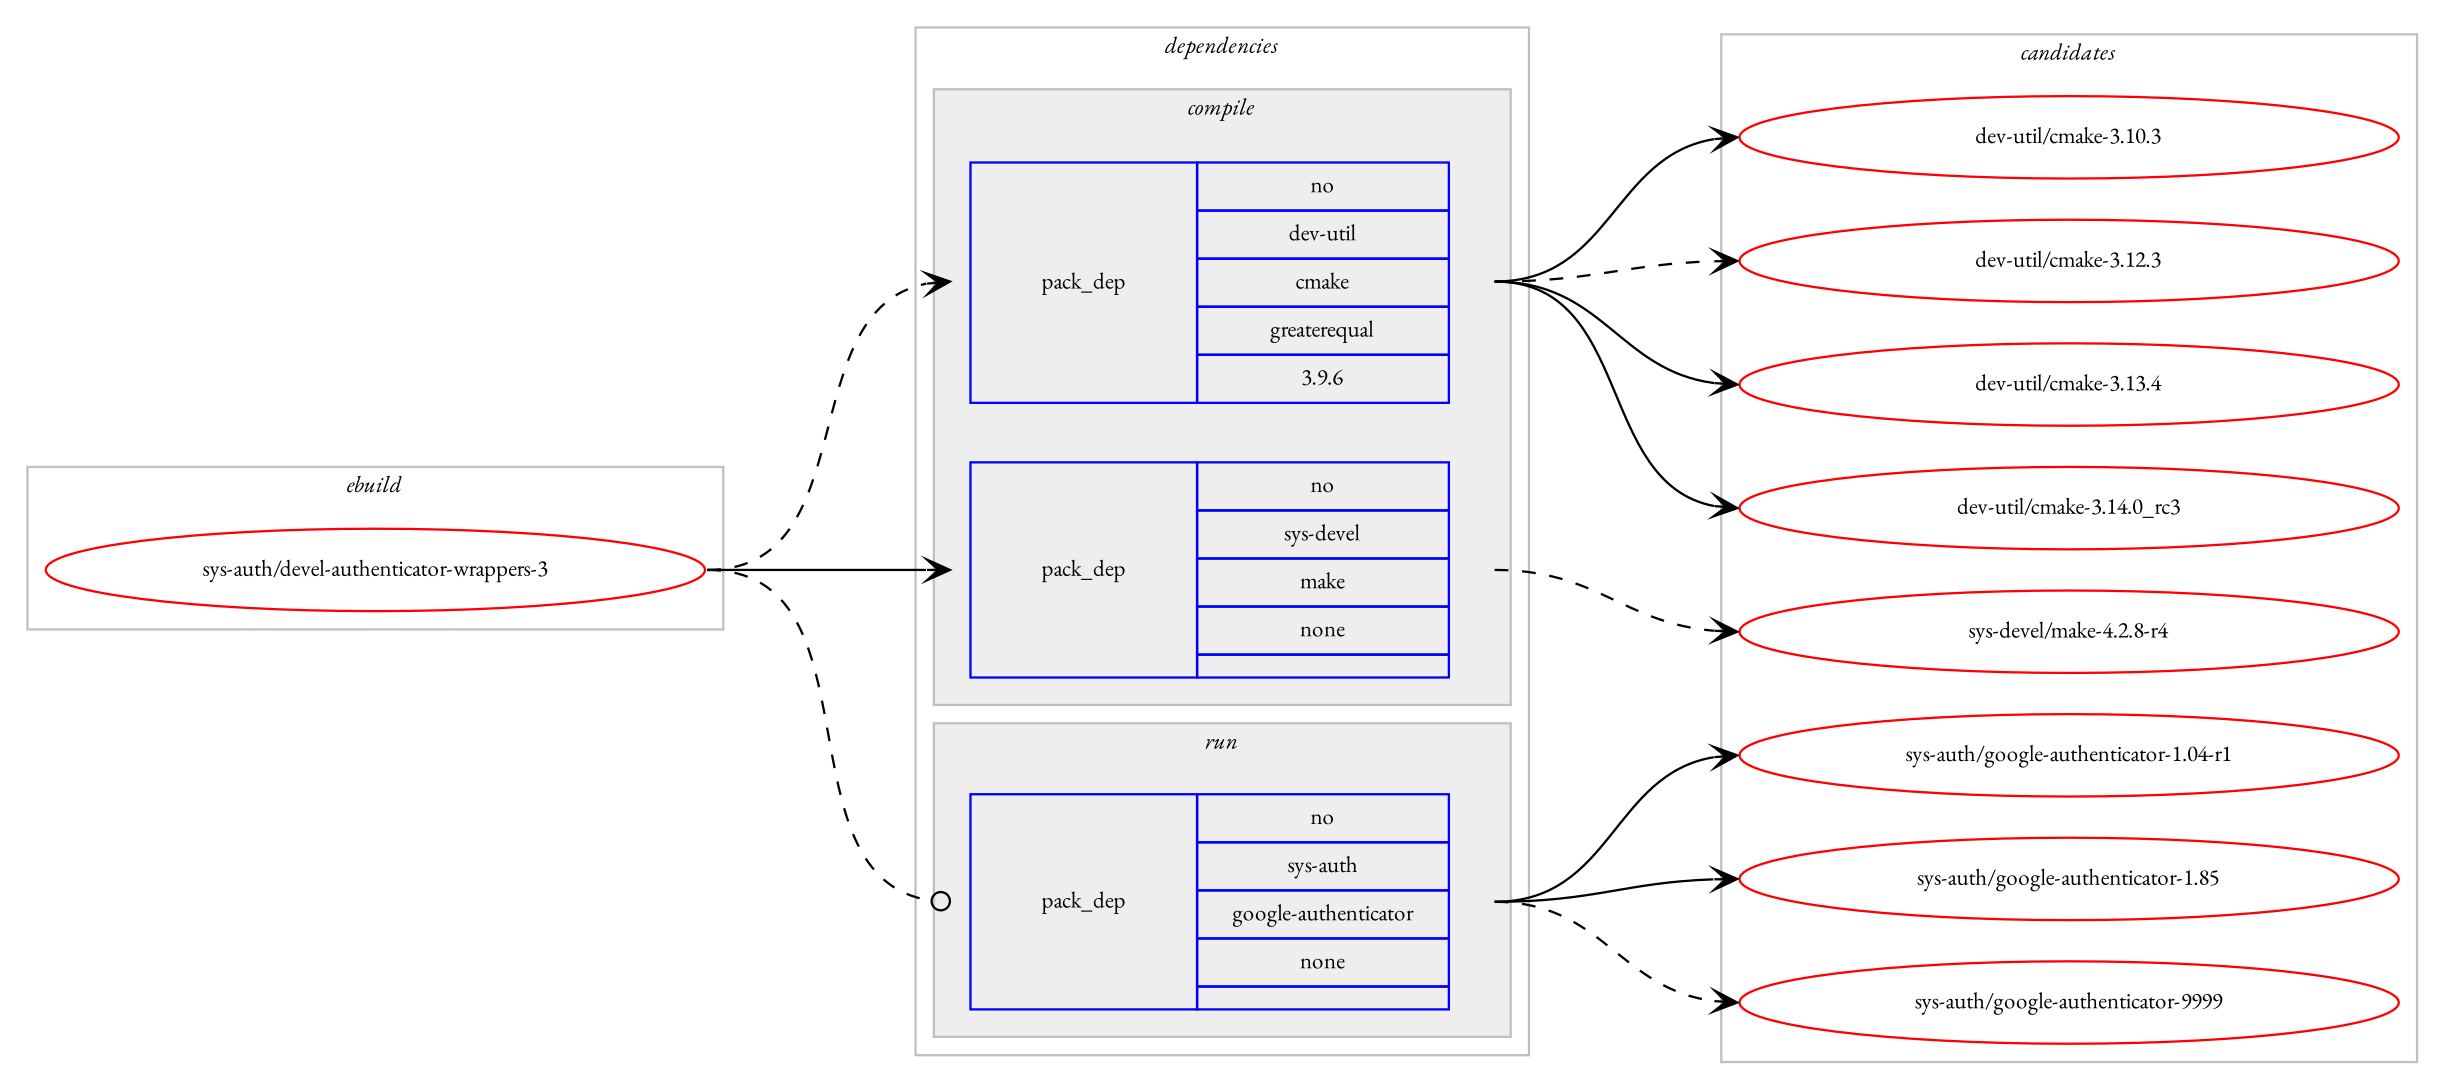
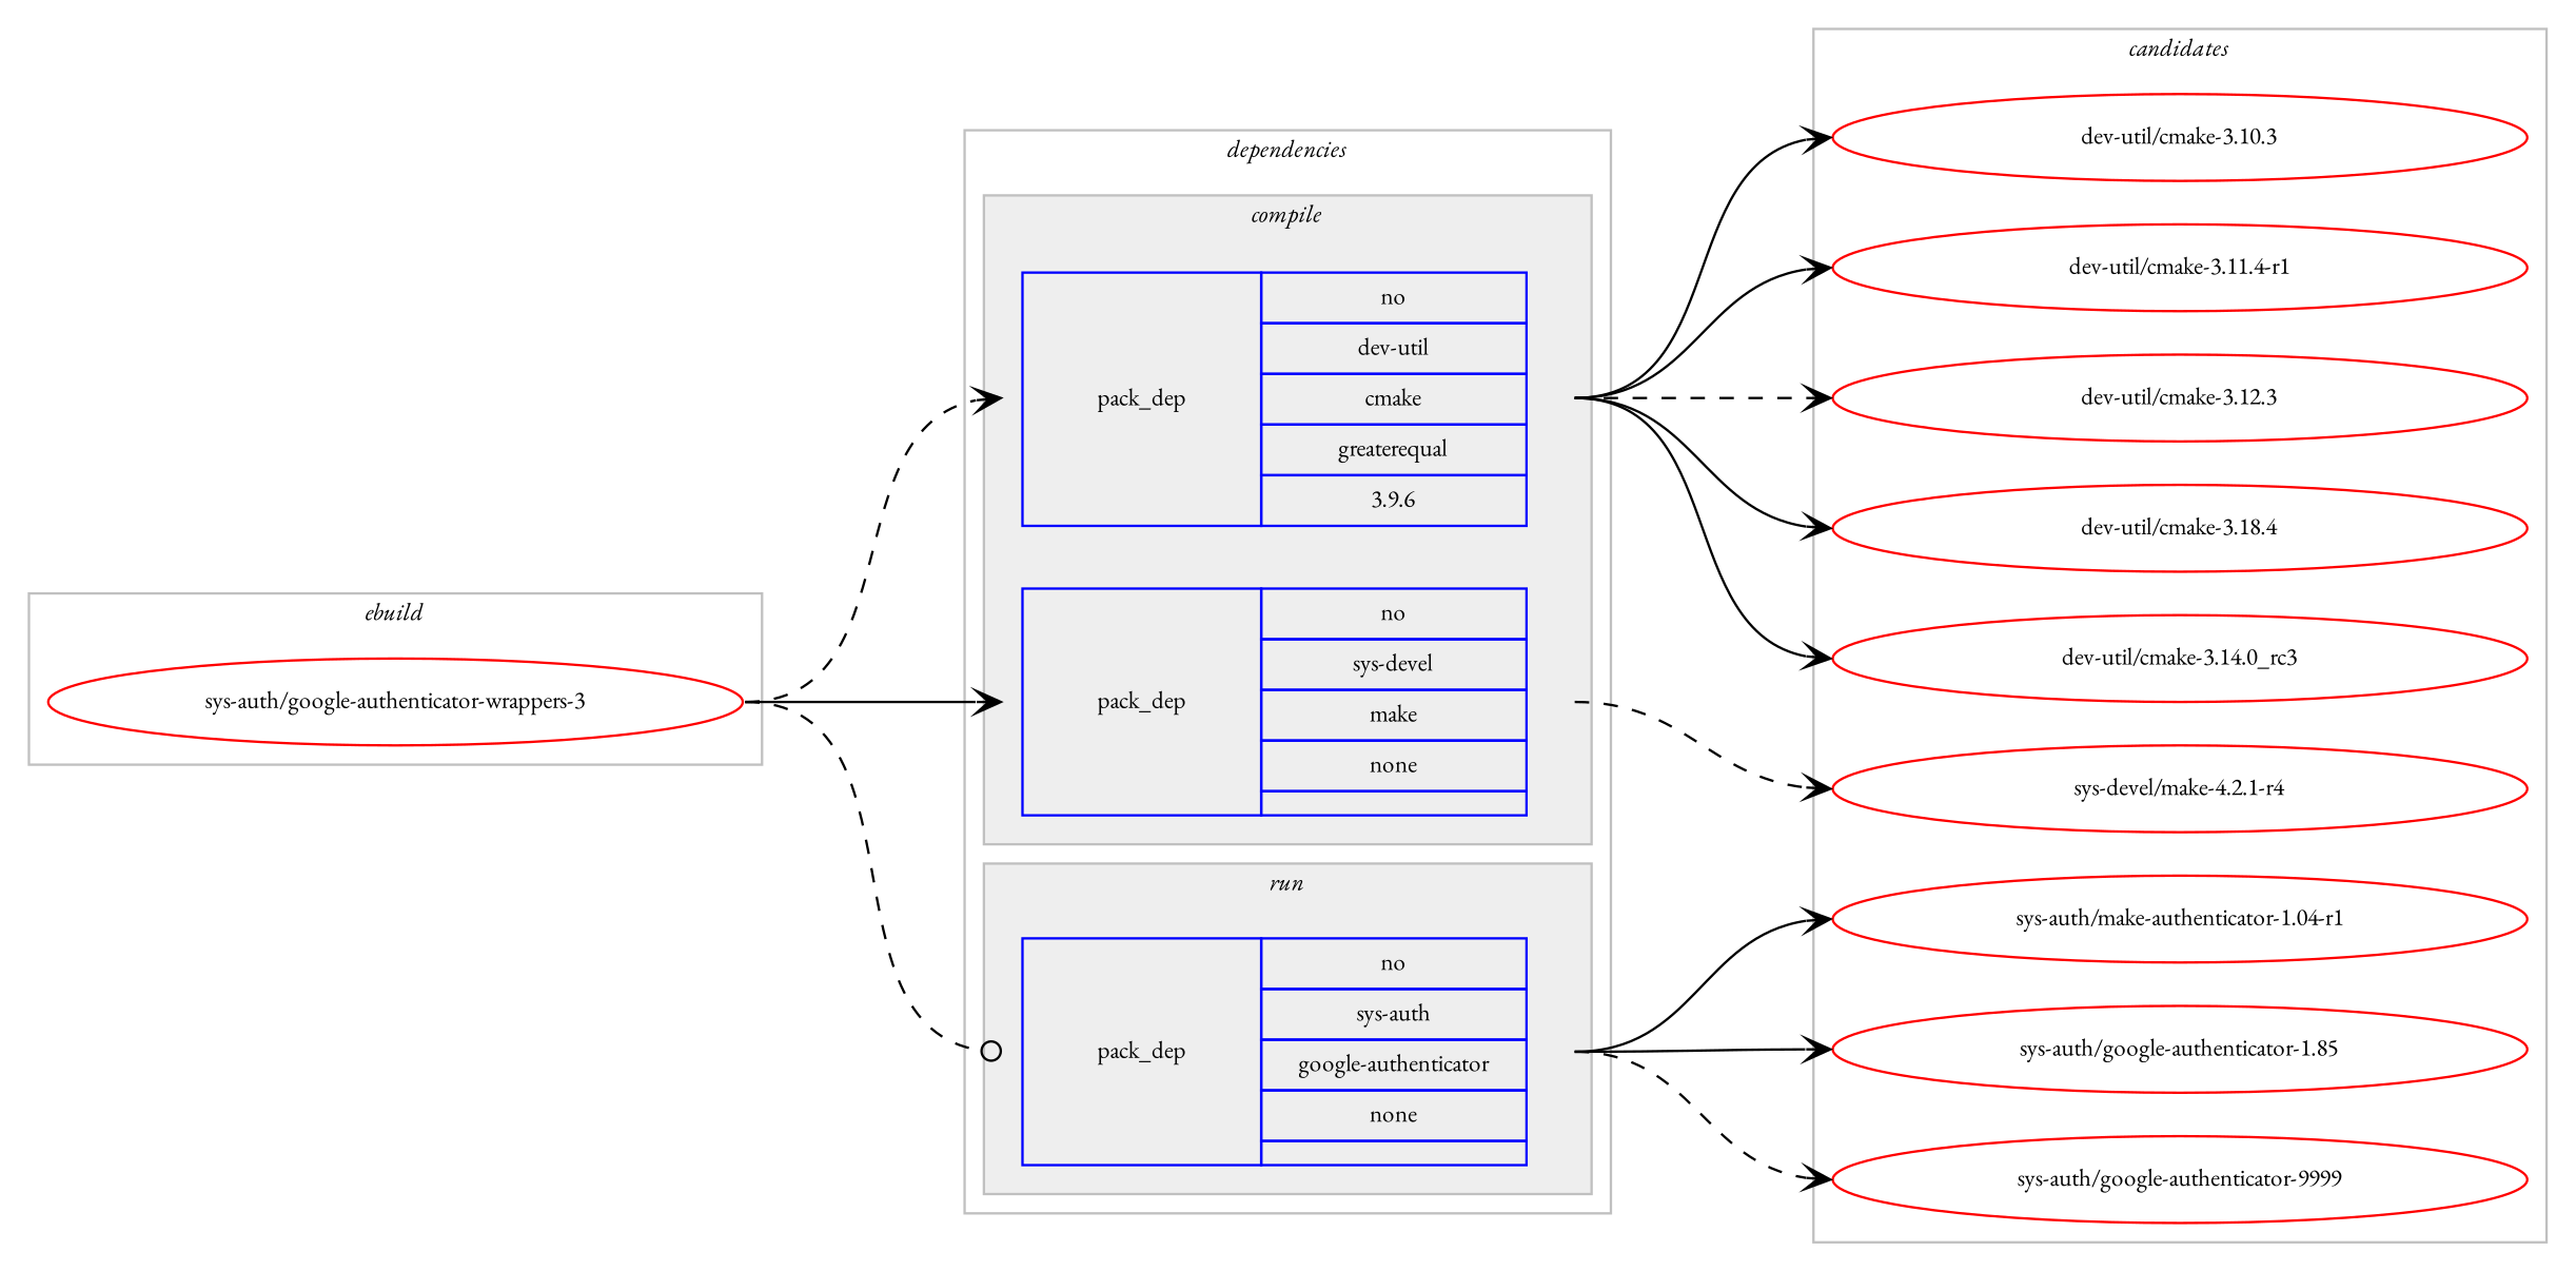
  digraph {
    compound=true
    concentrate=true
    fontname="EB Garamond"
    fontsize=10
    newrank=true
    rankdir=LR
    ranksep=1.5
    node [color=red fontname="EB Garamond" fontsize=10]
    edge [arrowhead=vee fontname="EB Garamond" headport=w style=solid tailport=e weight=100]
-   n1 [label="sys-auth/devel-authenticator-wrappers-3" width=4]
+   n1 [label="sys-auth/google-authenticator-wrappers-3" width=4]
    n2 [color=blue label=<<TABLE BORDER="0" CELLBORDER="1" CELLSPACING="0" CELLPADDING="4" WIDTH="220"><TR><TD ROWSPAN="6" CELLPADDING="30">pack_dep</TD></TR><TR><TD WIDTH="110">no</TD></TR><TR><TD>dev-util</TD></TR><TR><TD>cmake</TD></TR><TR><TD>greaterequal</TD></TR><TR><TD>3.9.6</TD></TR></TABLE>> shape=none]
    n3 [color=blue label=<<TABLE BORDER="0" CELLBORDER="1" CELLSPACING="0" CELLPADDING="4" WIDTH="220"><TR><TD ROWSPAN="6" CELLPADDING="30">pack_dep</TD></TR><TR><TD WIDTH="110">no</TD></TR><TR><TD>sys-devel</TD></TR><TR><TD>make</TD></TR><TR><TD>none</TD></TR><TR><TD></TD></TR></TABLE>> shape=none]
    n4 [color=blue label=<<TABLE BORDER="0" CELLBORDER="1" CELLSPACING="0" CELLPADDING="4" WIDTH="220"><TR><TD ROWSPAN="6" CELLPADDING="30">pack_dep</TD></TR><TR><TD WIDTH="110">no</TD></TR><TR><TD>sys-auth</TD></TR><TR><TD>google-authenticator</TD></TR><TR><TD>none</TD></TR><TR><TD></TD></TR></TABLE>> shape=none]
    n5 [label="dev-util/cmake-3.10.3" width=4]
+   n6 [label="dev-util/cmake-3.11.4-r1" width=4]
    n7 [label="dev-util/cmake-3.12.3" width=4]
-   n8 [label="dev-util/cmake-3.13.4" width=4]
+   n8 [label="dev-util/cmake-3.18.4" width=4]
    n9 [label="dev-util/cmake-3.14.0_rc3" width=4]
-   n10 [label="sys-devel/make-4.2.8-r4" width=4]
-   n11 [label="sys-auth/google-authenticator-1.04-r1" width=4]
+   n10 [label="sys-devel/make-4.2.1-r4" width=4]
+   n11 [label="sys-auth/make-authenticator-1.04-r1" width=4]
    n12 [label="sys-auth/google-authenticator-1.85" width=4]
    n13 [label="sys-auth/google-authenticator-9999" width=4]
    subgraph cluster_1 {
      color=gray
      label=<<i>ebuild</i>>
      rank=same
      n1
    }
    subgraph cluster_2 {
      color=gray
      label=<<i>dependencies</i>>
      subgraph cluster_3 {
        color=gray
        fillcolor="#eeeeee"
        label=<<i>compile</i>>
        style=filled
        subgraph sub_4 {
          color=gray
          fillcolor="#eeeeee"
          label=<<i>compile</i>>
          style=filled
          n2
        }
        subgraph sub_5 {
          color=gray
          fillcolor="#eeeeee"
          label=<<i>compile</i>>
          style=filled
          n3
        }
      }
      subgraph cluster_6 {
        color=gray
        fillcolor="#eeeeee"
        label=<<i>compile and run</i>>
        style=filled
      }
      subgraph cluster_7 {
        color=gray
        fillcolor="#eeeeee"
        label=<<i>run</i>>
        style=filled
        subgraph sub_8 {
          color=gray
          fillcolor="#eeeeee"
          label=<<i>run</i>>
          style=filled
          n4
        }
      }
    }
    subgraph cluster_9 {
      color=gray
      label=<<i>candidates</i>>
      rank=same
      subgraph sub_10 {
        color=black
        label=<<i>candidates</i>>
        nodesep=1
        rank=same
        n5
+       n6
        n7
        n8
        n9
      }
      subgraph sub_11 {
        color=black
        label=<<i>candidates</i>>
        nodesep=1
        rank=same
        n10
      }
      subgraph sub_12 {
        color=black
        label=<<i>candidates</i>>
        nodesep=1
        rank=same
        n11
        n12
        n13
      }
    }
    n1 -> n2 [style=dashed weight=20]
    n1 -> n3 [weight=20]
    n1 -> n4 [arrowhead=odot style=dashed weight=20]
    n2 -> n5
+   n2 -> n6
    n2 -> n7 [style=dashed]
    n2 -> n8
    n2 -> n9
    n3 -> n10 [style=dashed]
    n4 -> n11
    n4 -> n12
    n4 -> n13 [style=dashed]
  }
